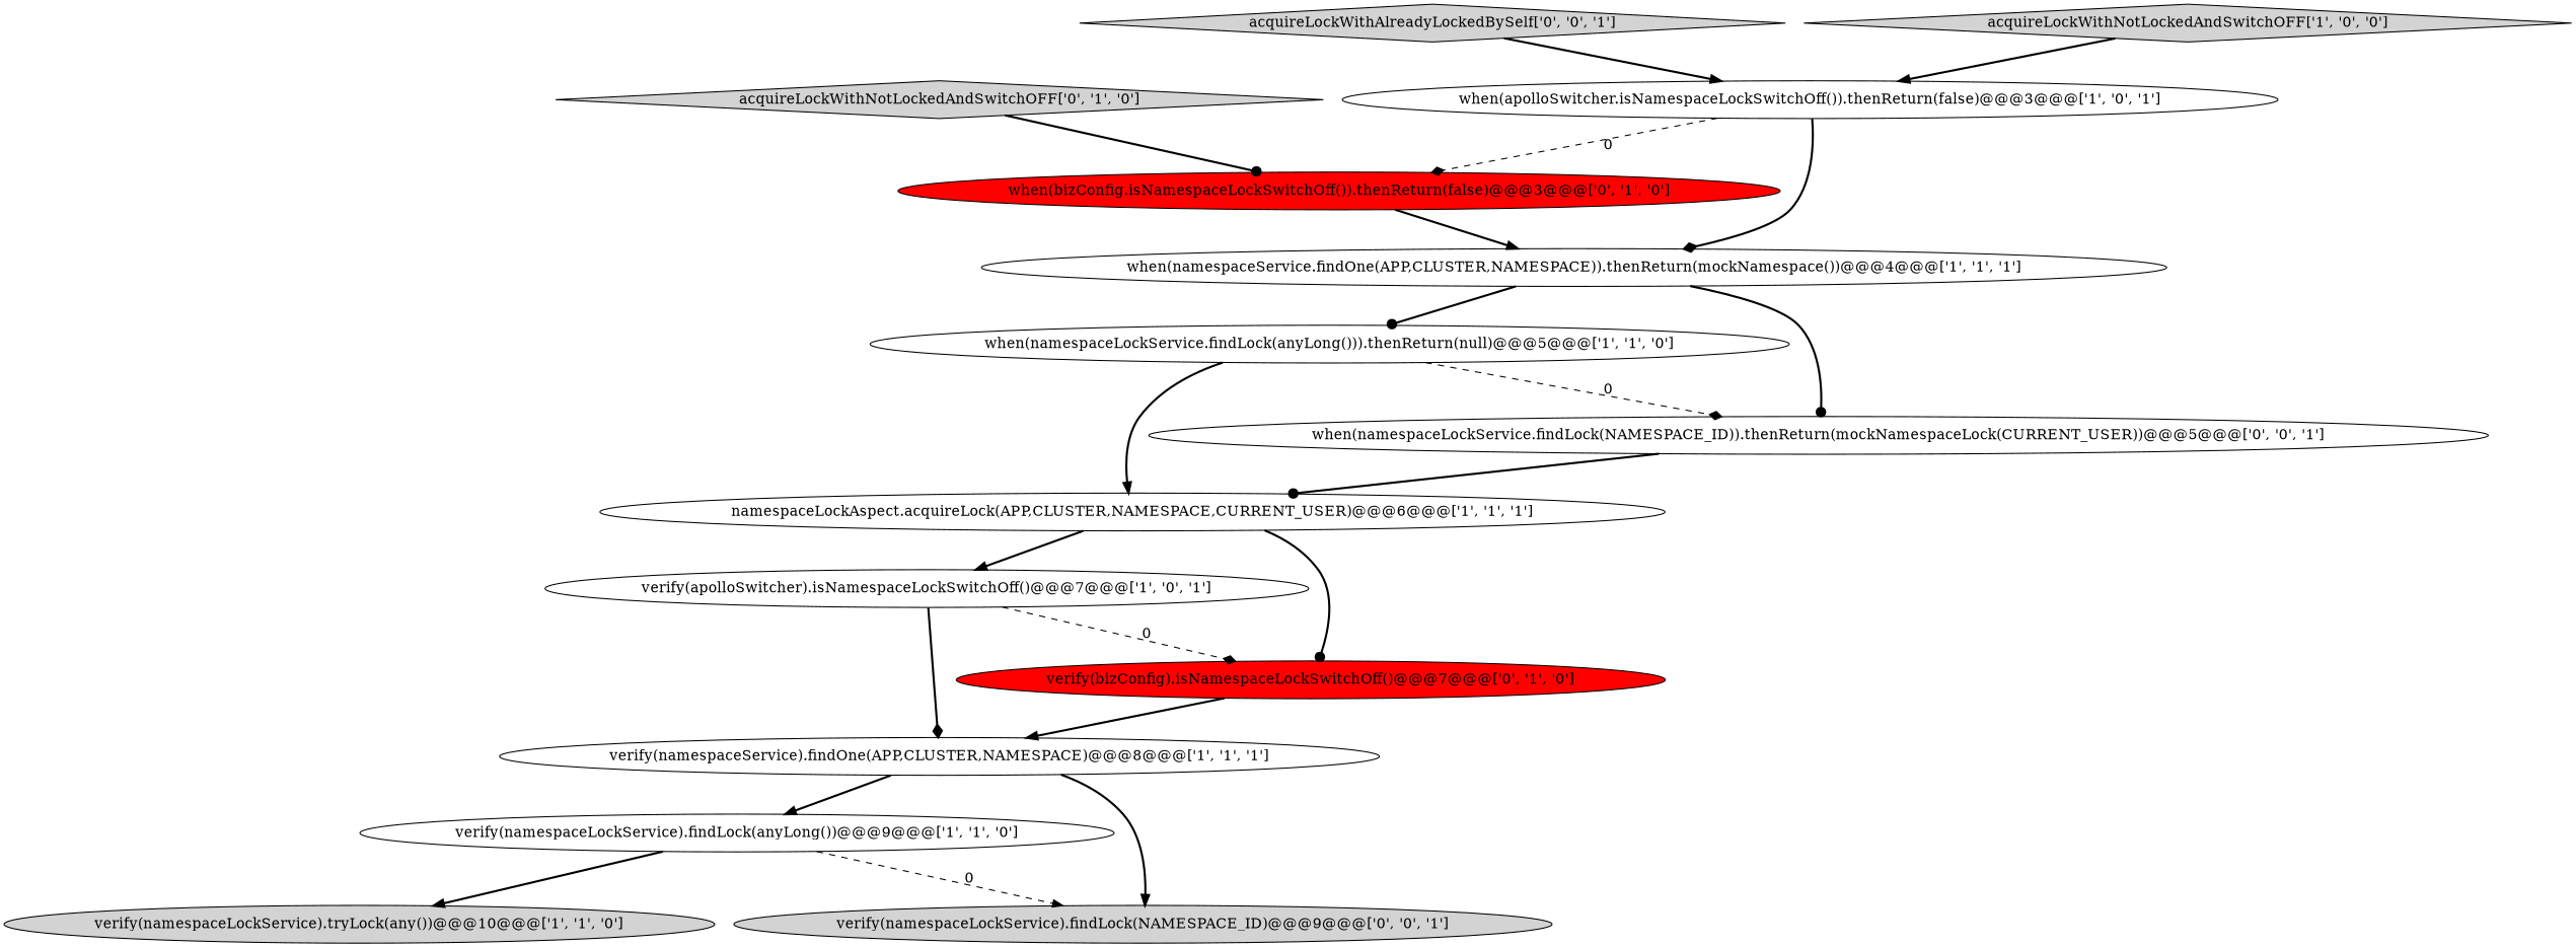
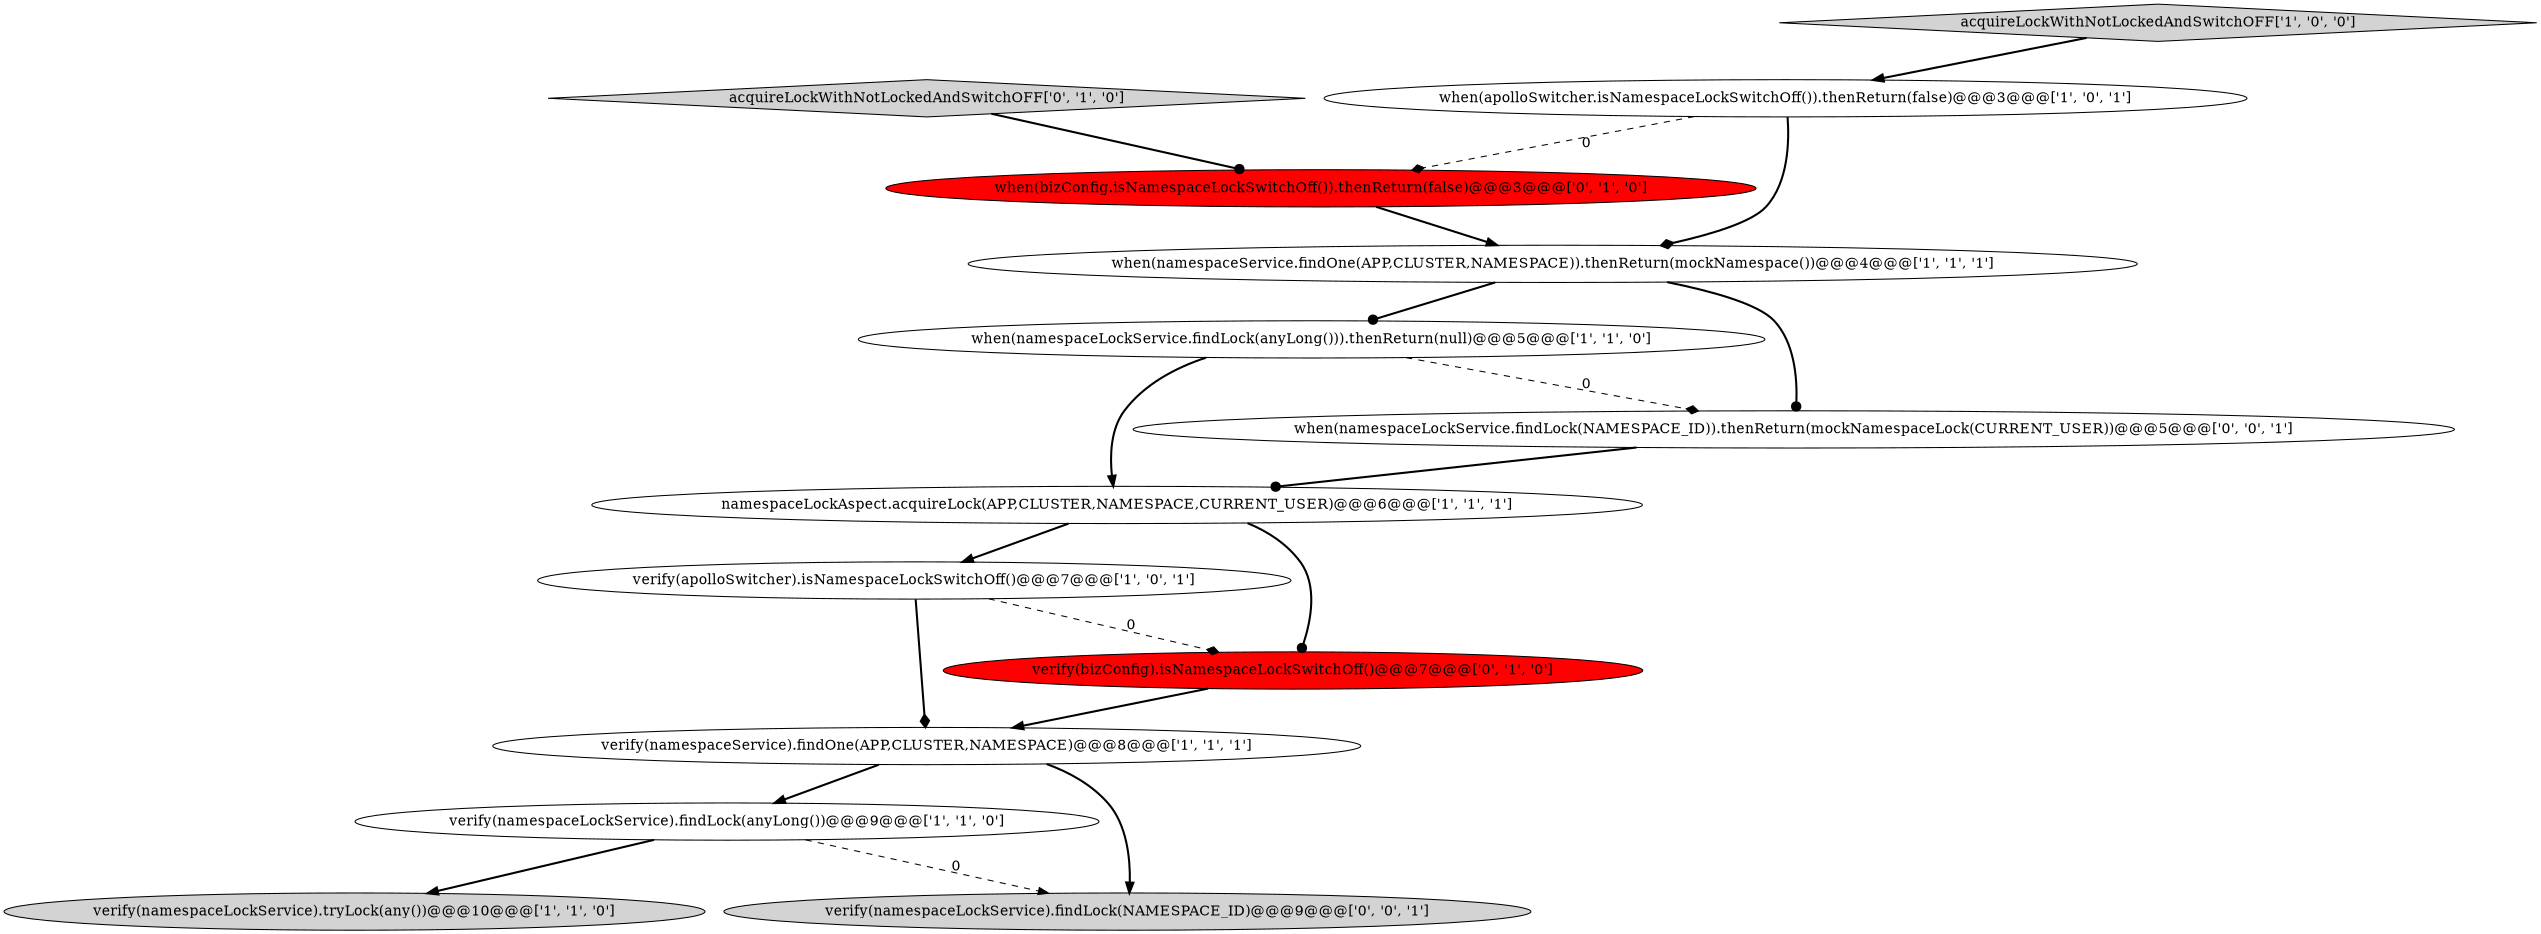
  digraph {
    node [fillcolor=white shape=ellipse style=filled]
    edge [style=bold arrowhead=normal]
    n1 [label="verify(namespaceLockService).findLock(anyLong())@@@9@@@['1', '1', '0']"]
    n2 [fillcolor=lightgray label="verify(namespaceLockService).tryLock(any())@@@10@@@['1', '1', '0']"]
    n3 [fillcolor=lightgray label="verify(namespaceLockService).findLock(NAMESPACE_ID)@@@9@@@['0', '0', '1']"]
    n4 [label="when(namespaceLockService.findLock(anyLong())).thenReturn(null)@@@5@@@['1', '1', '0']"]
    n5 [label="when(namespaceLockService.findLock(NAMESPACE_ID)).thenReturn(mockNamespaceLock(CURRENT_USER))@@@5@@@['0', '0', '1']"]
    n6 [label="namespaceLockAspect.acquireLock(APP,CLUSTER,NAMESPACE,CURRENT_USER)@@@6@@@['1', '1', '1']"]
    n7 [label="verify(apolloSwitcher).isNamespaceLockSwitchOff()@@@7@@@['1', '0', '1']"]
    n8 [label="verify(namespaceService).findOne(APP,CLUSTER,NAMESPACE)@@@8@@@['1', '1', '1']"]
    n9 [fillcolor=red label="verify(bizConfig).isNamespaceLockSwitchOff()@@@7@@@['0', '1', '0']"]
    n10 [label="when(namespaceService.findOne(APP,CLUSTER,NAMESPACE)).thenReturn(mockNamespace())@@@4@@@['1', '1', '1']"]
    n11 [fillcolor=lightgray label="acquireLockWithNotLockedAndSwitchOFF['0', '1', '0']" shape=diamond]
    n12 [fillcolor=red label="when(bizConfig.isNamespaceLockSwitchOff()).thenReturn(false)@@@3@@@['0', '1', '0']"]
-   n13 [fillcolor=lightgray label="acquireLockWithAlreadyLockedBySelf['0', '0', '1']" shape=diamond]
    n14 [label="when(apolloSwitcher.isNamespaceLockSwitchOff()).thenReturn(false)@@@3@@@['1', '0', '1']"]
    n15 [fillcolor=lightgray label="acquireLockWithNotLockedAndSwitchOFF['1', '0', '0']" shape=diamond]
    n1 -> n2
    n1 -> n3 [label=0 style=dashed]
    n4 -> n5 [label=0 style=dashed arrowhead=diamond]
    n4 -> n6
    n5 -> n6 [arrowhead=dot]
    n6 -> n7
    n6 -> n9 [arrowhead=dot]
    n7 -> n8 [arrowhead=diamond]
    n7 -> n9 [label=0 style=dashed arrowhead=diamond]
    n8 -> n1
    n8 -> n3
    n9 -> n8
    n10 -> n4 [arrowhead=dot]
    n10 -> n5 [arrowhead=dot]
    n11 -> n12 [arrowhead=dot]
    n12 -> n10
-   n13 -> n14
    n14 -> n10 [arrowhead=diamond]
    n14 -> n12 [label=0 style=dashed arrowhead=diamond]
    n15 -> n14
  }
